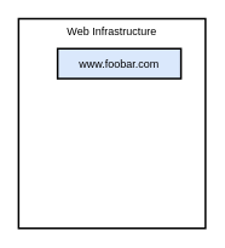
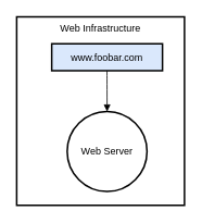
  <mxCell id="0" />
  <mxCell id="1" parent="0" />
  <mxCell id="2" value="Web Infrastructure" style="whiteSpace=wrap;strokeWidth=2;verticalAlign=top;" vertex="1" parent="1"><mxGeometry width="206" height="231" as="geometry" x="20" y="20" /></mxCell>
+ <mxCell id="3" value="Web Server" style="ellipse;aspect=fixed;strokeWidth=2;whiteSpace=wrap;" vertex="1" parent="2"><mxGeometry x="62" y="116" width="98" height="98" as="geometry" /></mxCell>
  <mxCell id="4" value="www.foobar.com" style="whiteSpace=wrap;strokeWidth=2;fillColor=#dae8fc;" vertex="1" parent="2"><mxGeometry x="43" y="33" width="136" height="33" as="geometry" /></mxCell>
+ <mxCell id="5" value="" style="curved=1;startArrow=none;endArrow=block;exitX=0.499;exitY=1.012;entryX=0.499;entryY=0.004;" edge="1" parent="2" source="4" target="3"><mxGeometry relative="1" as="geometry"><Array as="points" /></mxGeometry></mxCell>
